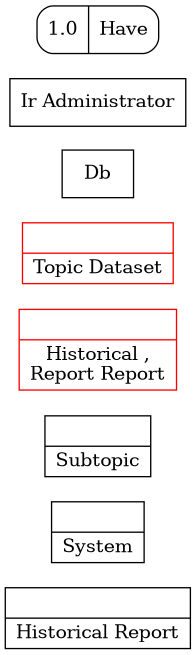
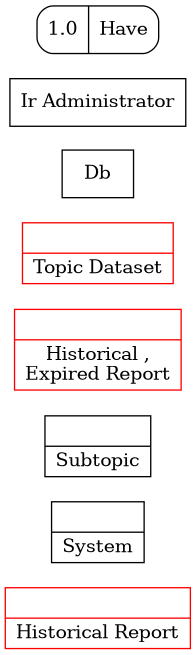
  digraph {
    rankdir=LR
    node [shape=record]
-   n1 [color=black label="<f0>  |<f1> Historical Report "]
+   n1 [color=red label="<f0>  |<f1> Historical Report "]
    n2 [label="<f0>  |<f1> System "]
    n3 [label="<f0>  |<f1> Subtopic "]
-   n4 [color=red label="<f0>  |<f1> Historical ,\nReport Report "]
+   n4 [color=red label="<f0>  |<f1> Historical ,\nExpired Report "]
    n5 [color=red label="<f0>  |<f1> Topic Dataset "]
    n6 [label=Db shape=box]
    n7 [label="Ir Administrator" shape=box]
    n8 [label="{<f0> 1.0|<f1> Have }" shape=Mrecord]
  }
